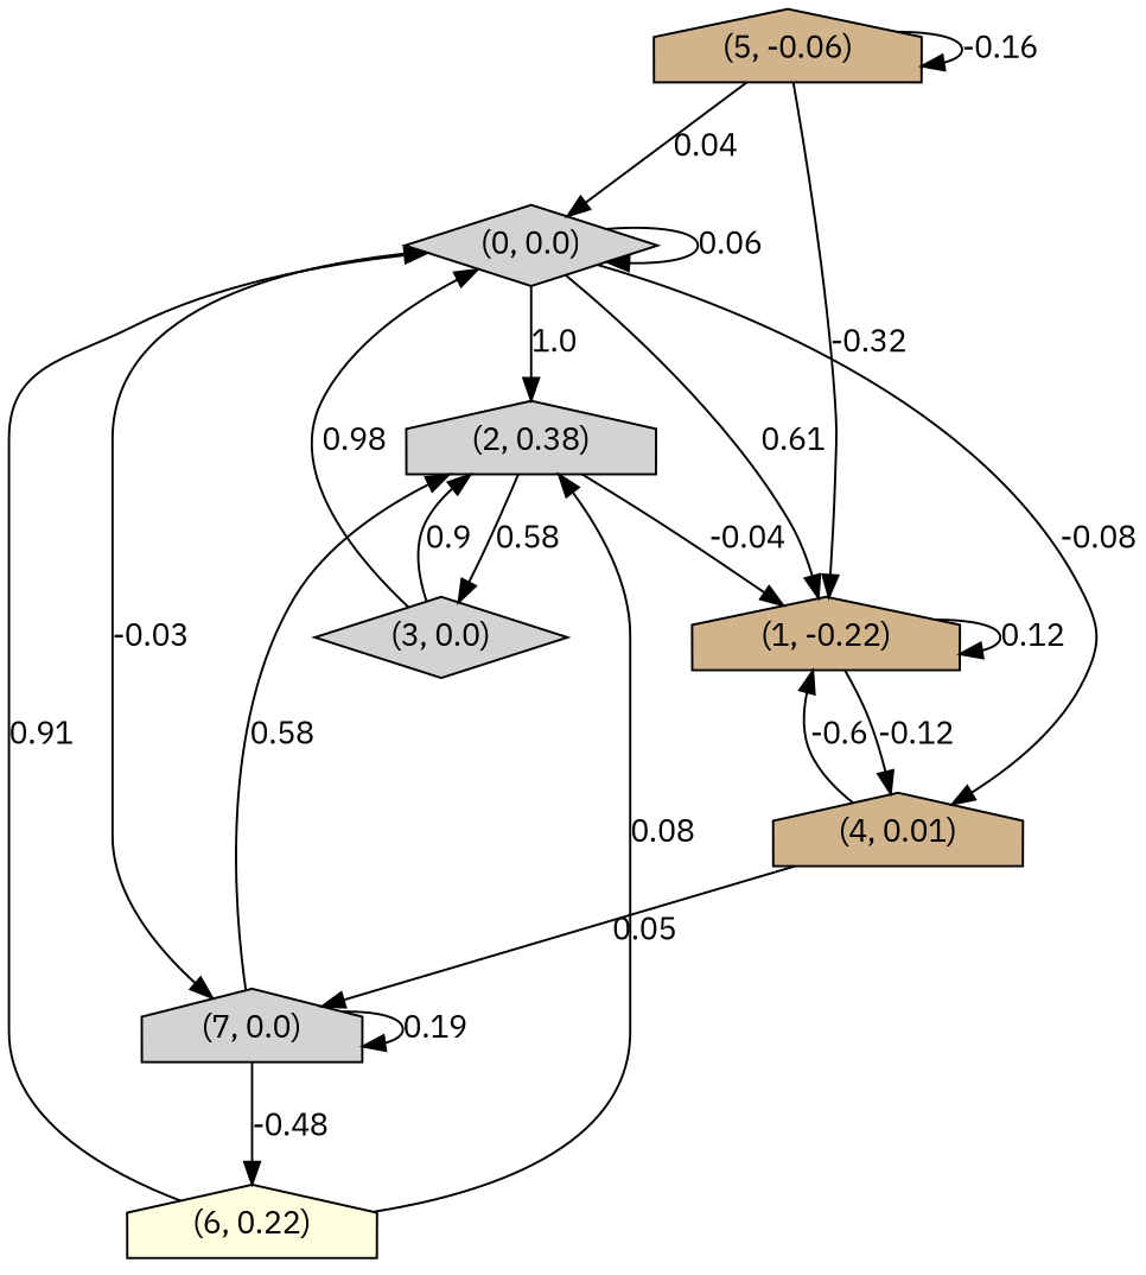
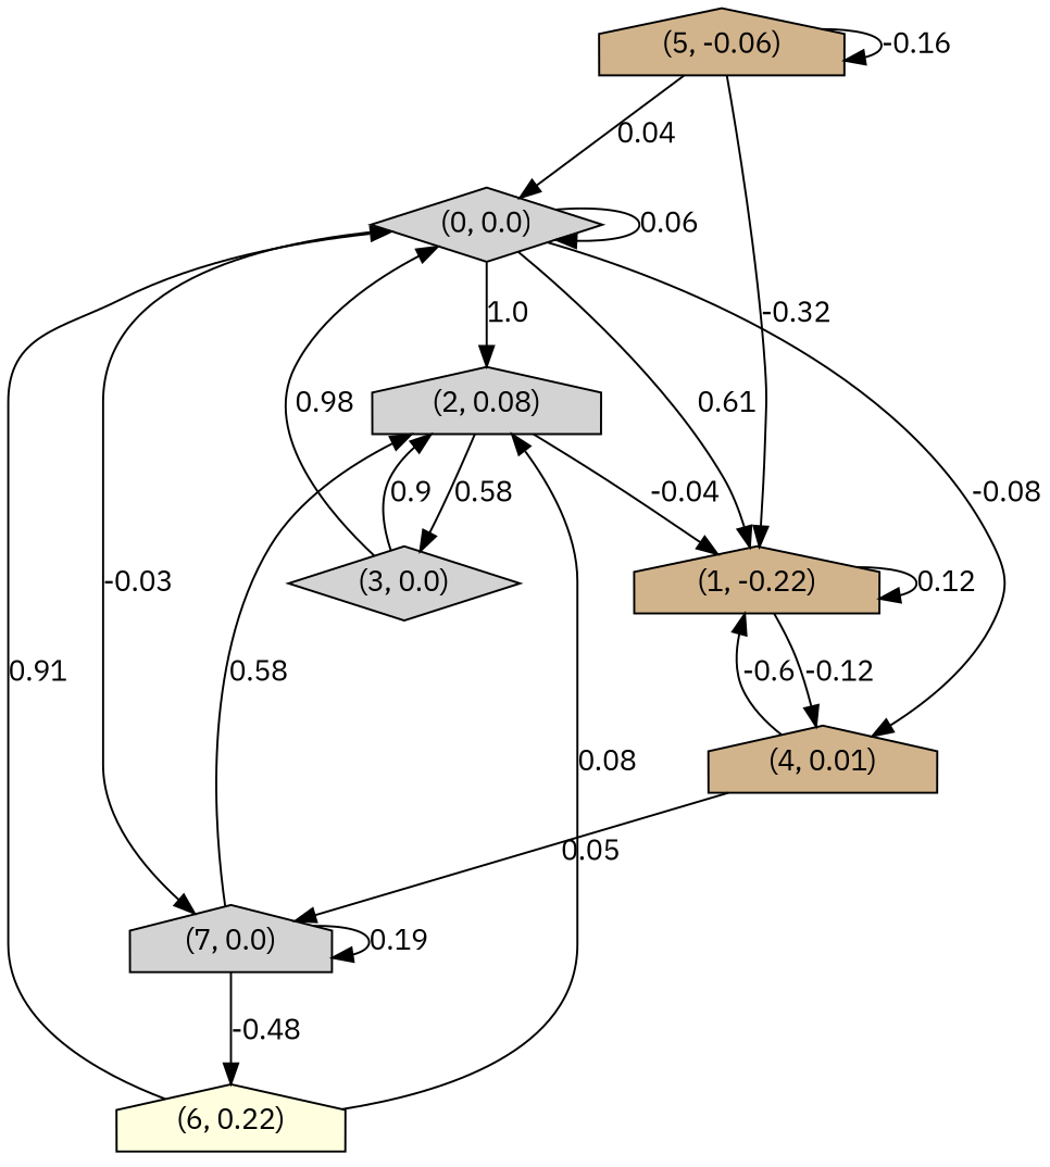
  digraph {
    fontname="IBM Plex Sans"
    node [fillcolor=lightgrey fontname="IBM Plex Sans" shape=house style=filled]
    edge [fontname="IBM Plex Sans"]
    n1 [label="(0, 0.0)" shape=diamond]
-   n2 [label="(2, 0.38)"]
+   n2 [label="(2, 0.08)"]
    n3 [fillcolor=tan label="(4, 0.01)"]
    n4 [label="(7, 0.0)"]
    n5 [fillcolor=tan label="(1, -0.22)"]
    n6 [label="(3, 0.0)" shape=diamond]
    n7 [fillcolor=lightyellow label="(6, 0.22)"]
    n8 [fillcolor=tan label="(5, -0.06)"]
    n1 -> n1 [label=0.06]
    n1 -> n2 [label=1.0]
    n1 -> n3 [label=-0.08]
    n1 -> n4 [label=-0.03]
    n1 -> n5 [label=0.61]
    n2 -> n5 [label=-0.04]
    n2 -> n6 [label=0.58]
    n3 -> n4 [label=0.05]
    n3 -> n5 [label=-0.6]
    n4 -> n2 [label=0.58]
    n4 -> n4 [label=0.19]
    n4 -> n7 [label=-0.48]
    n5 -> n3 [label=-0.12]
    n5 -> n5 [label=0.12]
    n6 -> n1 [label=0.98]
    n6 -> n2 [label=0.9]
    n7 -> n1 [label=0.91]
    n7 -> n2 [label=0.08]
    n8 -> n1 [label=0.04]
    n8 -> n5 [label=-0.32]
    n8 -> n8 [label=-0.16]
  }
